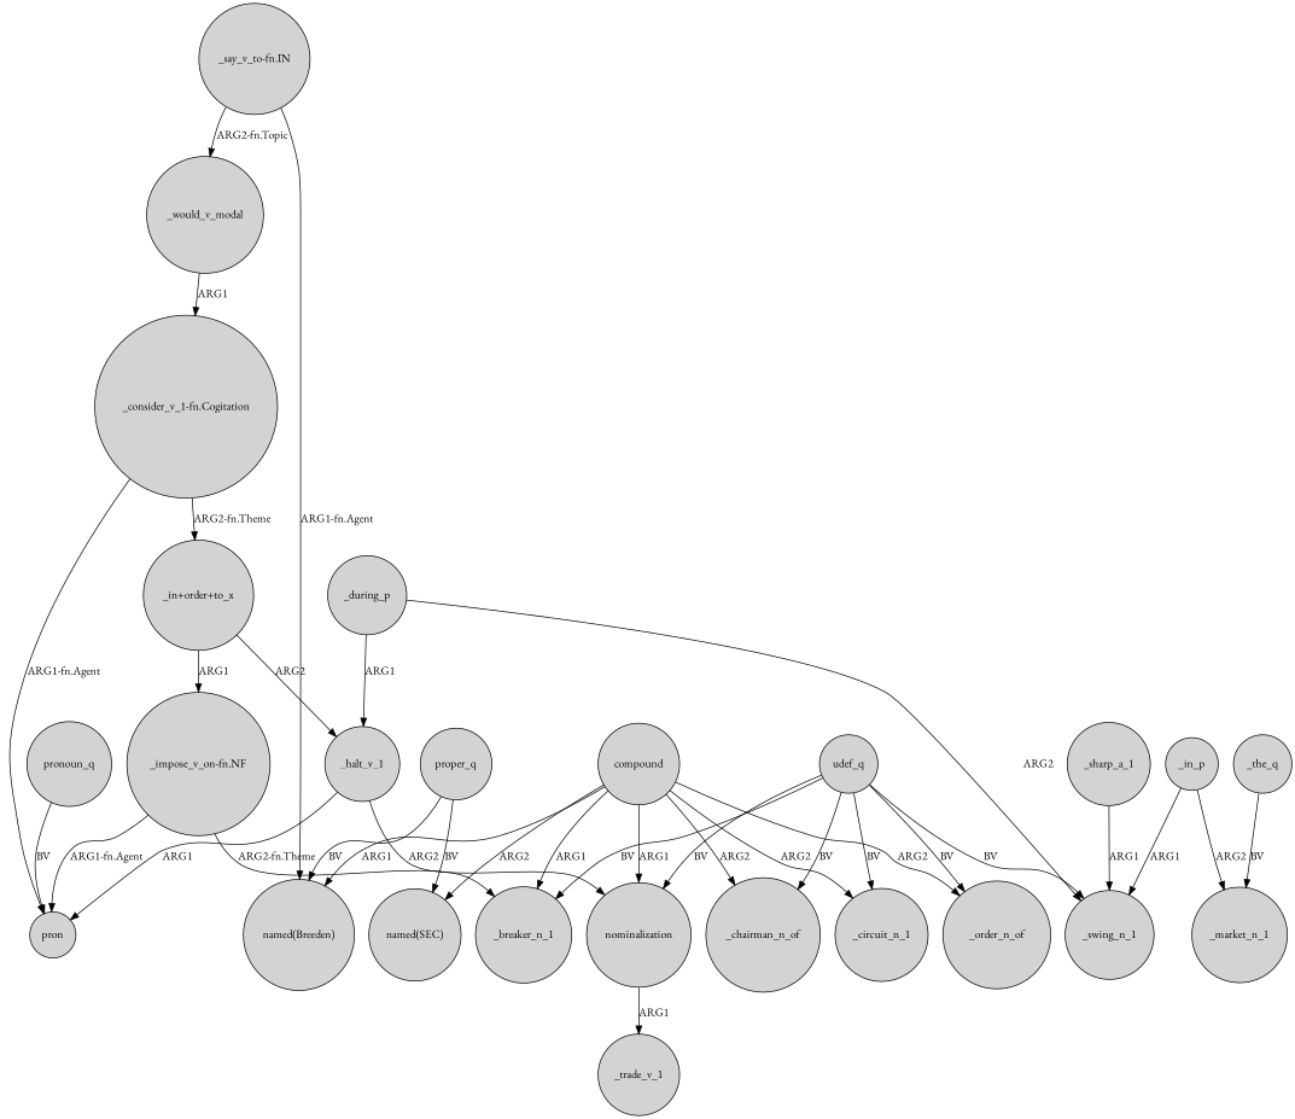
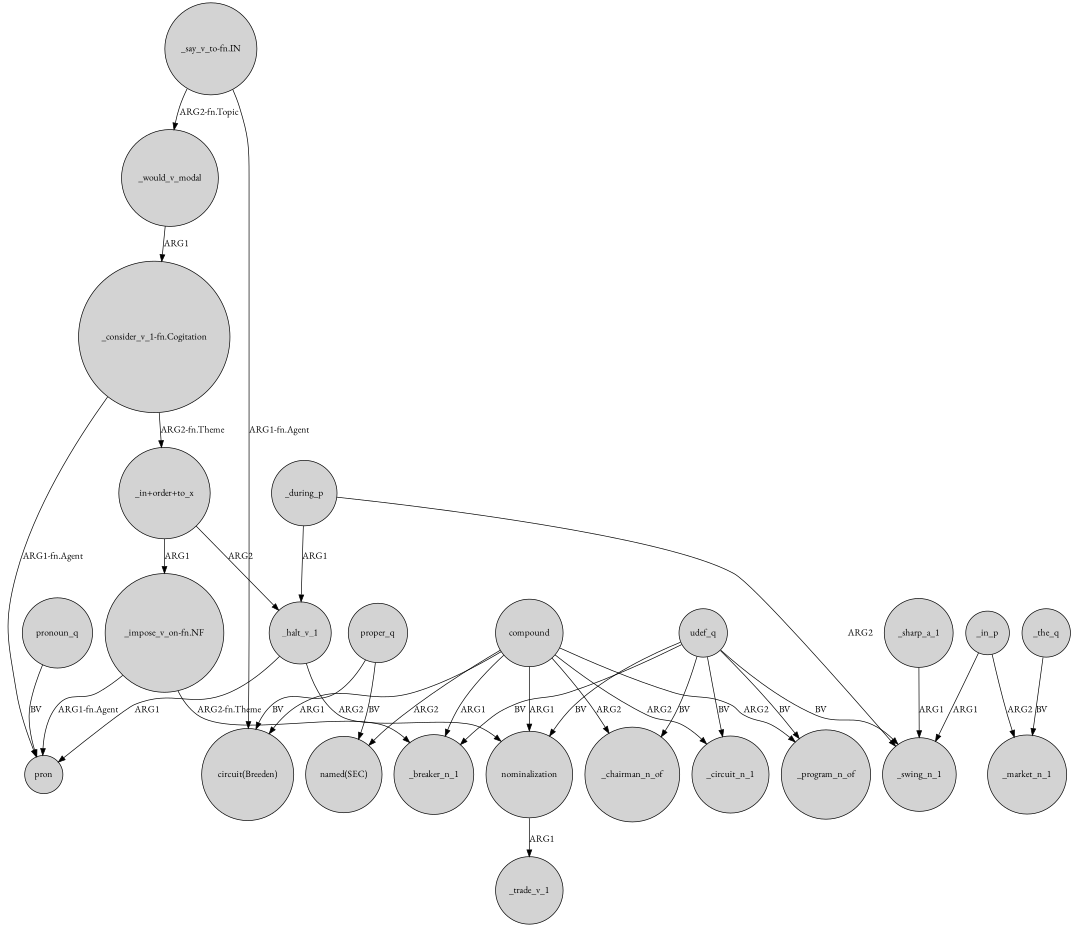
  digraph {
    fontname="EB Garamond"
    node [fontname="EB Garamond" shape=circle style=filled]
    edge [fontname="EB Garamond"]
    "_say_v_to-fn.IN"
    _would_v_modal
-   "named(Breeden)"
+   "named(Breeden)" [label="circuit(Breeden)"]
    "_consider_v_1-fn.Cogitation"
    pron
    "_in+order+to_x"
    _halt_v_1
    "_impose_v_on-fn.NF"
    compound
-   _program_n_of [label=_order_n_of]
+   _program_n_of
    _chairman_n_of
    nominalization
    _breaker_n_1
    _circuit_n_1
    "named(SEC)"
    _trade_v_1
    _during_p
    _swing_n_1
    udef_q
    _sharp_a_1
    _in_p
    _market_n_1
    pronoun_q
    proper_q
    _the_q
    "_say_v_to-fn.IN" -> _would_v_modal [label="ARG2-fn.Topic"]
    "_say_v_to-fn.IN" -> "named(Breeden)" [label="ARG1-fn.Agent"]
    _would_v_modal -> "_consider_v_1-fn.Cogitation" [label=ARG1]
    "_consider_v_1-fn.Cogitation" -> pron [label="ARG1-fn.Agent"]
    "_consider_v_1-fn.Cogitation" -> "_in+order+to_x" [label="ARG2-fn.Theme"]
    "_in+order+to_x" -> _halt_v_1 [label=ARG2]
    "_in+order+to_x" -> "_impose_v_on-fn.NF" [label=ARG1]
    _halt_v_1 -> pron [label=ARG1]
    _halt_v_1 -> nominalization [label=ARG2]
    "_impose_v_on-fn.NF" -> pron [label="ARG1-fn.Agent"]
    "_impose_v_on-fn.NF" -> _breaker_n_1 [label="ARG2-fn.Theme"]
    compound -> "named(Breeden)" [label=ARG1]
    compound -> _program_n_of [label=ARG2]
    compound -> _chairman_n_of [label=ARG2]
    compound -> nominalization [label=ARG1]
    compound -> _breaker_n_1 [label=ARG1]
    compound -> _circuit_n_1 [label=ARG2]
    compound -> "named(SEC)" [label=ARG2]
    nominalization -> _trade_v_1 [label=ARG1]
    _during_p -> _halt_v_1 [label=ARG1]
    _during_p -> _swing_n_1 [label=ARG2]
    udef_q -> _program_n_of [label=BV]
    udef_q -> _chairman_n_of [label=BV]
    udef_q -> nominalization [label=BV]
    udef_q -> _breaker_n_1 [label=BV]
    udef_q -> _circuit_n_1 [label=BV]
    udef_q -> _swing_n_1 [label=BV]
    _sharp_a_1 -> _swing_n_1 [label=ARG1]
    _in_p -> _swing_n_1 [label=ARG1]
    _in_p -> _market_n_1 [label=ARG2]
    pronoun_q -> pron [label=BV]
    proper_q -> "named(Breeden)" [label=BV]
    proper_q -> "named(SEC)" [label=BV]
    _the_q -> _market_n_1 [label=BV]
  }
